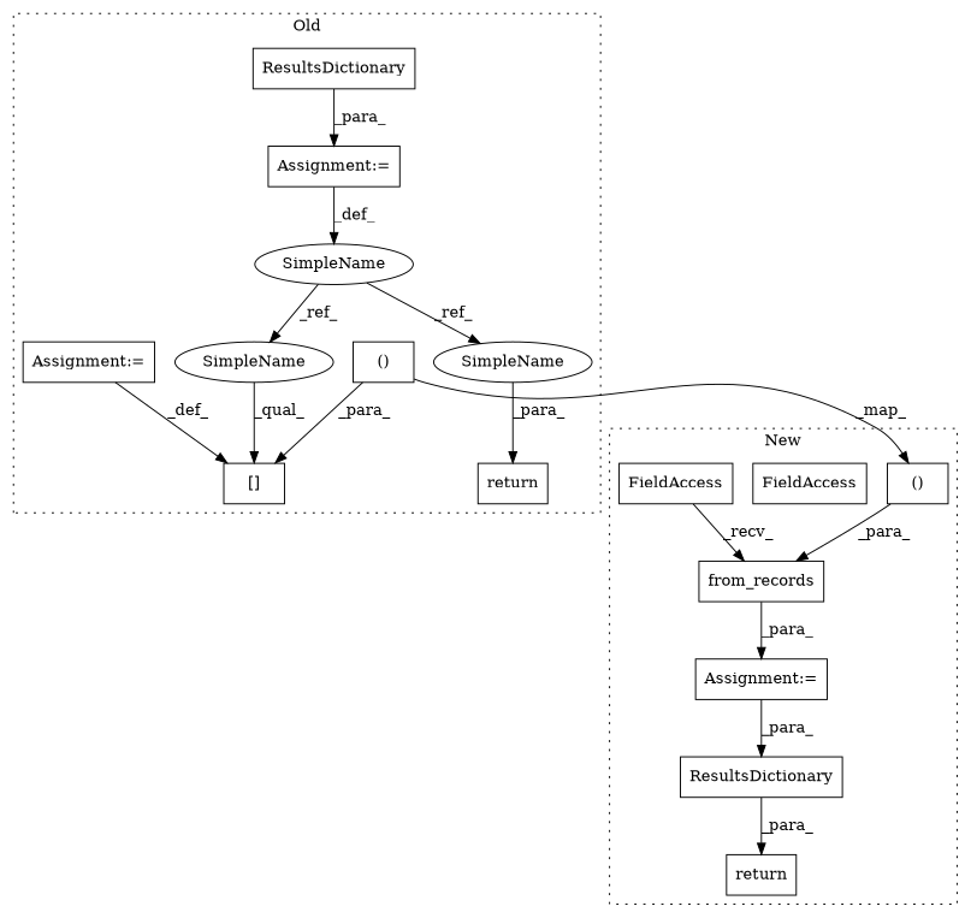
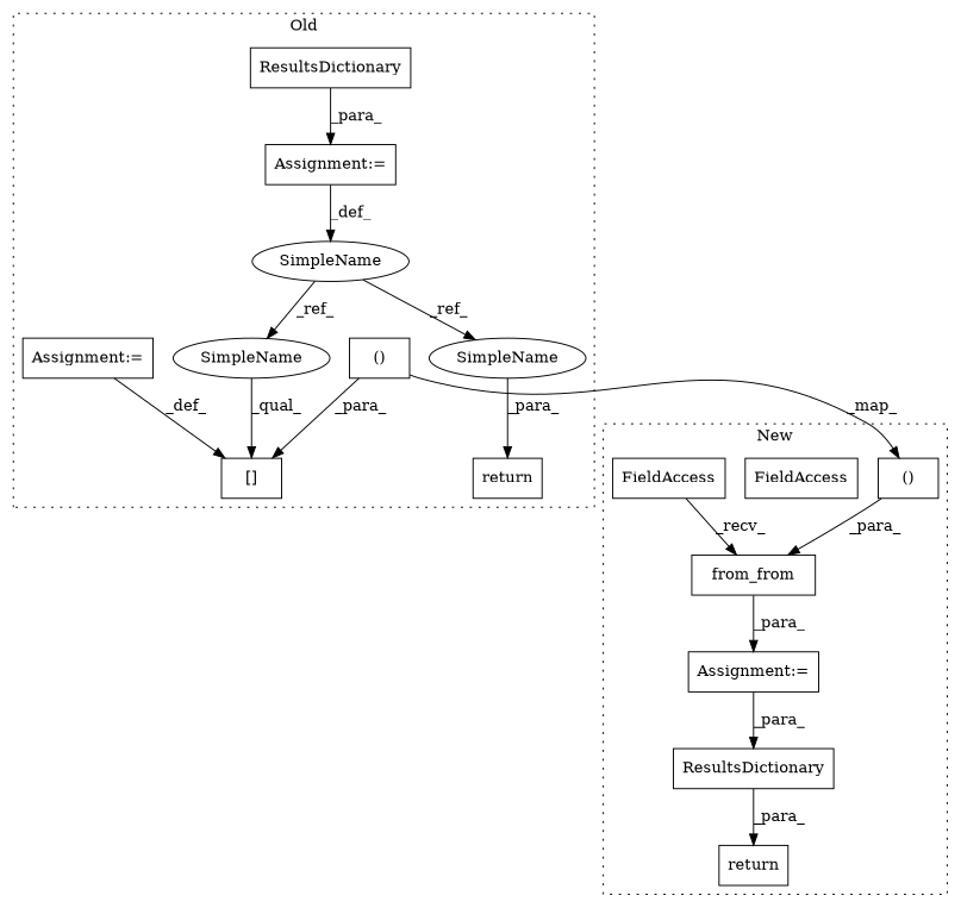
  digraph {
    node [a=32 l=12 s=884 shape=box]
    n1 [a=2 l="18,2" label="[]" s="1109,1163"]
    n2 [l=19 label=ResultsDictionary s=1084]
    n3 [a=42 label=SimpleName s=1071 shape=ellipse]
    n4 [a=41 l=7 label=return s=1239]
    n5 [a=106 l=36 label="()" s=1127]
    n6 [a=7 l=1 label="Assignment:=" s=1165]
    n7 [a=7 l=1 label="Assignment:=" s=1083]
    n8 [a=42 label=SimpleName s=1246 shape=ellipse]
    n9 [a=42 label=SimpleName s=1109 shape=ellipse]
    n10 [l="18,1" label=ResultsDictionary s="1123,1144"]
    n11 [a=106 l=36 label="()" s=1072]
-   n12 [l="13,2" label=from_records s="901,1108"]
+   n12 [l="13,2" label=from_from s="901,1108"]
    n13 [a=22 l=16 label=FieldAccess]
    n14 [a=7 l=1 label="Assignment:=" s=883]
    n15 [a=41 l=7 label=return s=1116]
    n16 [a=22 l=16 label=FieldAccess]
    subgraph cluster_1 {
      label=Old
      style=dotted
      n1
      n2
      n3
      n4
      n5
      n6
      n7
      n8
      n9
    }
    subgraph cluster_2 {
      label=New
      style=dotted
      n10
      n11
      n12
      n13
      n14
      n15
      n16
    }
    n2 -> n7 [label=_para_]
    n3 -> n8 [label=_ref_]
    n3 -> n9 [label=_ref_]
    n5 -> n1 [label=_para_]
    n5 -> n11 [label=_map_]
    n6 -> n1 [label=_def_]
    n7 -> n3 [label=_def_]
    n8 -> n4 [label=_para_]
    n9 -> n1 [label=_qual_]
    n10 -> n15 [label=_para_]
    n11 -> n12 [label=_para_]
    n12 -> n14 [label=_para_]
    n14 -> n10 [label=_para_]
    n16 -> n12 [label=_recv_]
  }
